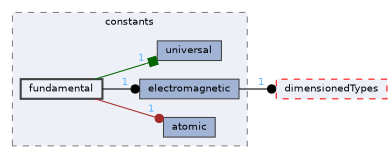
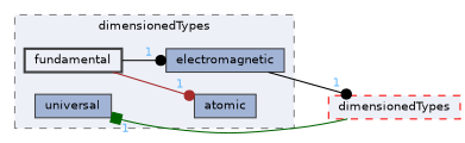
  digraph {
    compound=true
    rankdir=LR
    node [color=grey25 fillcolor="#a2b4d6" fontname=Helvetica fontsize=10 shape=box style=filled]
    edge [arrowhead=dot color=black fontcolor=steelblue1 fontname=Helvetica fontsize=10 headlabel=1 labeldistance=1.5 labelfontname=Helvetica labelfontsize=10]
    n1 [height=0.2 label=atomic width=0.4]
    n2 [height=0.2 label=electromagnetic width=0.4]
    n3 [height=0.2 label=universal width=0.4]
    n4 [fillcolor="#edf0f7" height=0.2 label=fundamental style="filled,bold" width=0.4]
    n5 [color=red fillcolor="#edf0f7" height=0.2 label=dimensionedTypes style="filled,dashed" width=0.4]
    subgraph cluster_1 {
      bgcolor="#edf0f7"
      fontname=Helvetica
      fontsize=10
-     label=constants
+     label=dimensionedTypes
      pencolor=grey50
      style="filled,dashed"
      n1
      n2
      n3
      n4
    }
    n2 -> n5
    n4 -> n1 [color=brown]
    n4 -> n2
-   n4 -> n3 [arrowhead=box color=darkgreen]
+   n5 -> n3 [arrowhead=box color=darkgreen]
  }
